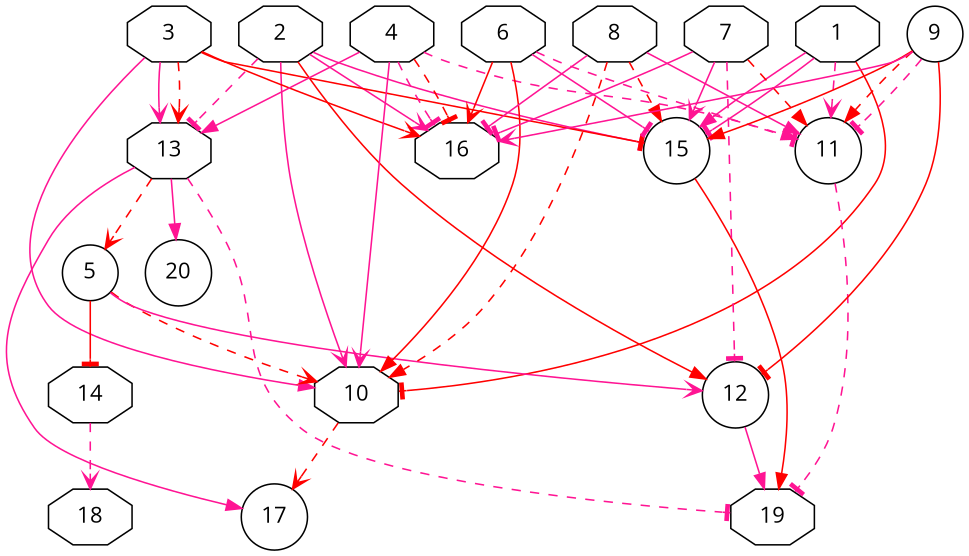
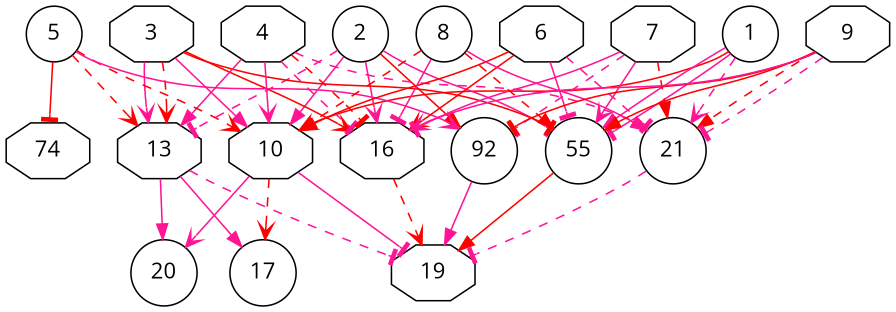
  digraph {
    fontname="Open Sans"
    node [alpha=0.17 fontname="Open Sans" shape=octagon]
    edge [arrowhead=tee color=deeppink fontname="Open Sans" style=solid]
-   1 [alpha=0.11 expect_size=43360256]
+   1 [alpha=0.11 expect_size=43360256 shape=circle]
    10 [alpha=0.05 expect_size=20941824]
-   11 [alpha=0.04 expect_size=27448320 shape=circle]
-   15 [alpha=0.03 expect_size=35272704 shape=circle]
+   11 [alpha=0.04 expect_size=27448320 shape=circle label=21]
+   15 [alpha=0.03 expect_size=35272704 shape=circle label=55]
    17 [alpha=0.07 expect_size=42189824 shape=circle]
    19 [alpha=0.16 expect_size=42143744]
    20 [alpha=0.04 expect_size=34054144 shape=circle]
-   2 [expect_size=34040832]
-   12 [alpha=0.04 expect_size=7160832 shape=circle]
+   2 [expect_size=34040832 shape=circle]
+   12 [alpha=0.04 expect_size=7160832 shape=circle label=92]
    13 [alpha=0.05 expect_size=47366144]
    16 [alpha=0.08 expect_size=37108736]
    3 [expect_size=48418816]
    4 [expect_size=36957184]
    5 [alpha=0.01 expect_size=17782784 shape=circle]
-   14 [alpha=0.09 expect_size=41243648]
-   18 [alpha=0.02 expect_size=49464320]
+   14 [alpha=0.09 expect_size=41243648 label=74]
    6 [alpha=0.02 expect_size=52072448]
    7 [alpha=0.03 expect_size=24375296]
-   8 [expect_size=9217024]
-   9 [expect_size=49630208 shape=circle]
-   1 -> 10 [color=red]
+   8 [expect_size=9217024 shape=circle]
+   9 [expect_size=49630208]
+   1 -> 10 [arrowhead=vee color=red]
    1 -> 11 [arrowhead=vee style=dashed]
    1 -> 15 [arrowhead=normal]
    1 -> 15
    10 -> 17 [arrowhead=vee color=red style=dashed]
+   10 -> 19
+   10 -> 20 [arrowhead=vee]
    11 -> 19 [style=dashed]
    15 -> 19 [arrowhead=normal color=red]
-   2 -> 10 [arrowhead=vee]
+   2 -> 10 [arrowhead=normal]
    2 -> 15
    2 -> 12 [arrowhead=normal color=red]
    2 -> 13 [style=dashed]
    2 -> 16 [arrowhead=vee]
    12 -> 19 [arrowhead=normal]
    13 -> 17 [arrowhead=normal]
    13 -> 19 [style=dashed]
    13 -> 20 [arrowhead=normal]
+   16 -> 19 [arrowhead=vee color=red style=dashed]
    3 -> 10 [arrowhead=normal]
    3 -> 15 [color=red]
    3 -> 13 [arrowhead=vee]
    3 -> 13 [arrowhead=vee color=red style=dashed]
    3 -> 16 [arrowhead=vee color=red]
    4 -> 10 [arrowhead=vee]
    4 -> 11 [arrowhead=normal style=dashed]
    4 -> 13 [arrowhead=normal]
    4 -> 16 [style=dashed]
    4 -> 16 [color=red style=dashed]
    5 -> 10 [arrowhead=vee color=red style=dashed]
    5 -> 12 [arrowhead=vee]
-   13 -> 5 [arrowhead=vee color=red style=dashed]
+   5 -> 13 [arrowhead=vee color=red style=dashed]
    5 -> 14 [color=red]
-   14 -> 18 [arrowhead=vee style=dashed]
    6 -> 10 [arrowhead=normal color=red]
    6 -> 11 [style=dashed]
    6 -> 15
    6 -> 16 [arrowhead=vee color=red]
    7 -> 11 [arrowhead=normal color=red style=dashed]
    7 -> 15 [arrowhead=vee]
    7 -> 12 [style=dashed]
    7 -> 16
    8 -> 10 [arrowhead=normal color=red style=dashed]
    8 -> 11 [arrowhead=normal]
    8 -> 15 [arrowhead=normal color=red style=dashed]
    8 -> 16
    9 -> 11 [arrowhead=normal color=red style=dashed]
    9 -> 11 [style=dashed]
    9 -> 15 [arrowhead=normal color=red]
    9 -> 12 [color=red]
    9 -> 16 [arrowhead=vee]
  }
